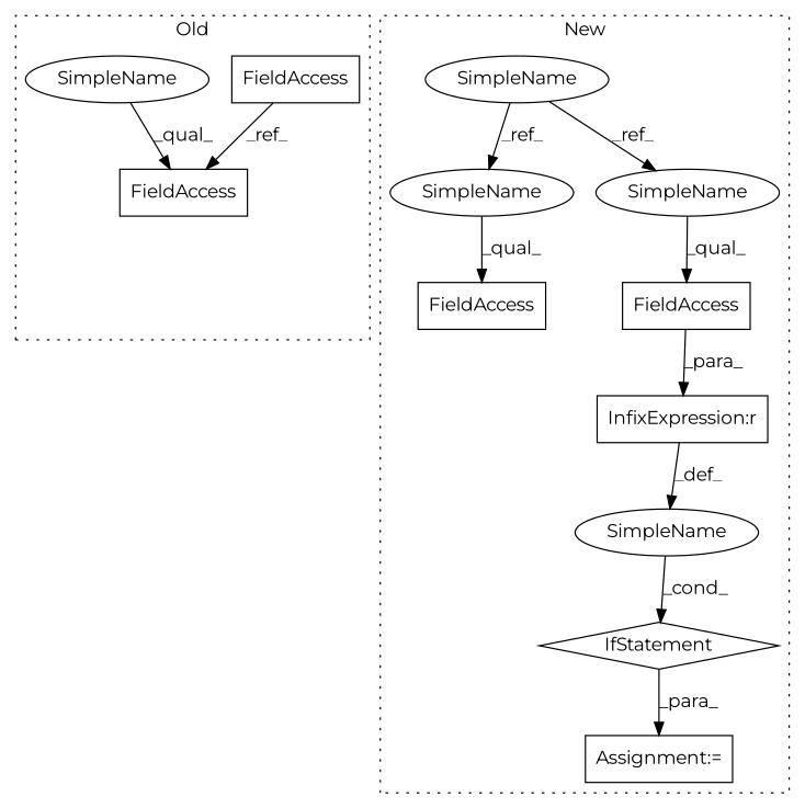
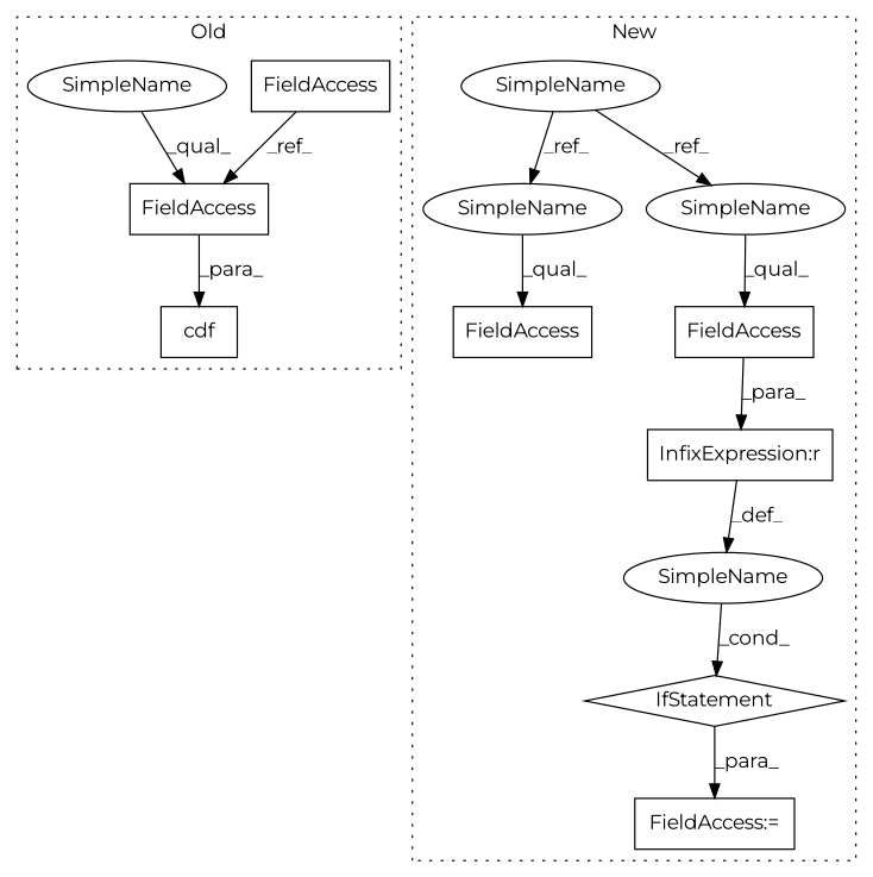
  digraph {
    fontname=Montserrat
    node [a=42 fontname=Montserrat l=4 s=6767 shape=box]
    edge [fontname=Montserrat]
+   n1 [a=32 l="4,1" label=cdf s="6763,6779"]
    n2 [a=22 l=12 label=FieldAccess s=5220]
    n3 [a=22 l=12 label=FieldAccess]
    n4 [label=SimpleName shape=ellipse]
    n5 [a=25 l="4,2" label=IfStatement s="6133,6153" shape=diamond]
    n6 [label=SimpleName shape=ellipse l="" s=""]
-   n7 [a=7 l=1 label="Assignment:=" s=6174]
+   n7 [a=7 l=1 label="FieldAccess:=" s=6174]
    n8 [a=27 label="InfixExpression:r" s=6148]
    n9 [a=22 l=11 label=FieldAccess s=6137]
    n10 [label=SimpleName s=4750 shape=ellipse]
    n11 [a=22 l=11 label=FieldAccess s=6578]
    n12 [label=SimpleName s=6578 shape=ellipse]
    n13 [label=SimpleName s=6137 shape=ellipse]
    subgraph cluster_1 {
      label=Old
      style=dotted
+     n1
      n2
      n3
      n4
    }
    subgraph cluster_2 {
      label=New
      style=dotted
      n5
      n6
      n7
      n8
      n9
      n10
      n11
      n12
      n13
    }
    n2 -> n3 [label=_ref_]
+   n3 -> n1 [label=_para_]
    n4 -> n3 [label=_qual_]
    n5 -> n7 [label=_para_]
    n6 -> n5 [label=_cond_]
    n8 -> n6 [label=_def_]
    n9 -> n8 [label=_para_]
    n10 -> n12 [label=_ref_]
    n10 -> n13 [label=_ref_]
    n12 -> n11 [label=_qual_]
    n13 -> n9 [label=_qual_]
  }
